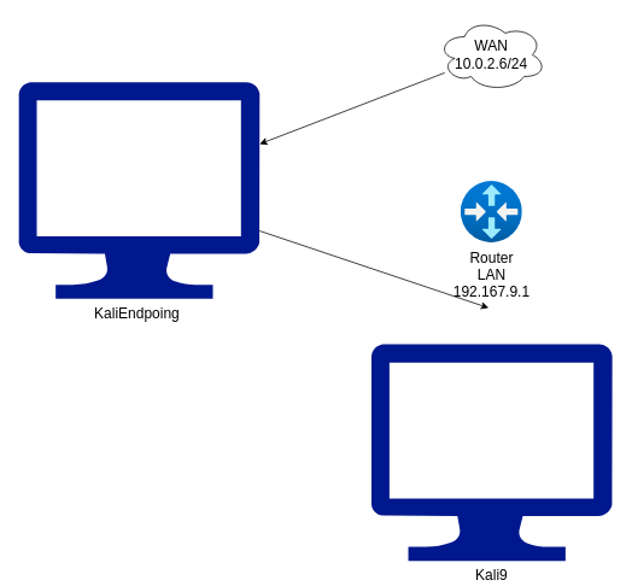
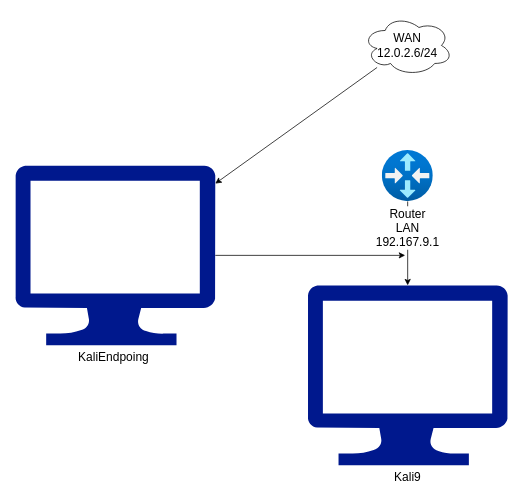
  <mxCell id="0" />
  <mxCell id="1" parent="0" />
+ <mxCell id="2" value="" style="edgeStyle=none;html=1;fontSize=16;" edge="1" parent="1" source="3" target="6"><mxGeometry relative="1" as="geometry" /></mxCell>
  <mxCell id="3" value="&lt;font style=&quot;font-size: 16px;&quot;&gt;Router&lt;br&gt;LAN&lt;br&gt;192.167.9.1&lt;/font&gt;" style="aspect=fixed;html=1;points=[];align=center;image;fontSize=12;image=img/lib/azure2/networking/Virtual_Router.svg;" vertex="1" parent="1"><mxGeometry x="509.34" y="200" width="68" height="68" as="geometry" /></mxCell>
  <mxCell id="4" style="edgeStyle=none;html=1;fontSize=16;" edge="1" parent="1" source="5"><mxGeometry relative="1" as="geometry"><mxPoint x="540" y="340" as="targetPoint" /></mxGeometry></mxCell>
- <mxCell id="5" value="&lt;font style=&quot;font-size: 16px;&quot;&gt;KaliEndpoing&amp;nbsp;&lt;/font&gt;&lt;br&gt;" style="sketch=0;aspect=fixed;pointerEvents=1;shadow=0;dashed=0;html=1;strokeColor=none;labelPosition=center;verticalLabelPosition=bottom;verticalAlign=top;align=center;fillColor=#00188D;shape=mxgraph.azure.computer" vertex="1" parent="1"><mxGeometry x="20" y="90" width="266.67" height="240" as="geometry" /></mxCell>
+ <mxCell id="5" value="&lt;font style=&quot;font-size: 16px;&quot;&gt;KaliEndpoing&amp;nbsp;&lt;/font&gt;&lt;br&gt;" style="sketch=0;aspect=fixed;pointerEvents=1;shadow=0;dashed=0;html=1;strokeColor=none;labelPosition=center;verticalLabelPosition=bottom;verticalAlign=top;align=center;fillColor=#00188D;shape=mxgraph.azure.computer" vertex="1" parent="1"><mxGeometry x="20" y="220" width="266.67" height="240" as="geometry" /></mxCell>
  <mxCell id="6" value="&lt;font style=&quot;font-size: 16px;&quot;&gt;Kali9&lt;br&gt;&lt;/font&gt;" style="sketch=0;aspect=fixed;pointerEvents=1;shadow=0;dashed=0;html=1;strokeColor=none;labelPosition=center;verticalLabelPosition=bottom;verticalAlign=top;align=center;fillColor=#00188D;shape=mxgraph.azure.computer" vertex="1" parent="1"><mxGeometry x="410" y="380" width="266.67" height="240" as="geometry" /></mxCell>
  <mxCell id="7" value="" style="edgeStyle=none;html=1;fontSize=16;" edge="1" parent="1" source="8" target="5"><mxGeometry relative="1" as="geometry" /></mxCell>
- <mxCell id="8" value="&lt;font style=&quot;font-size: 16px;&quot;&gt;WAN&lt;br&gt;10.0.2.6/24&lt;/font&gt;" style="ellipse;shape=cloud;whiteSpace=wrap;html=1;" vertex="1" parent="1"><mxGeometry x="483.34" width="120" height="80" as="geometry" y="20" /></mxCell>
+ <mxCell id="8" value="&lt;font style=&quot;font-size: 16px;&quot;&gt;WAN&lt;br&gt;12.0.2.6/24&lt;/font&gt;" style="ellipse;shape=cloud;whiteSpace=wrap;html=1;" vertex="1" parent="1"><mxGeometry x="483.34" width="120" height="80" as="geometry" y="20" /></mxCell>
